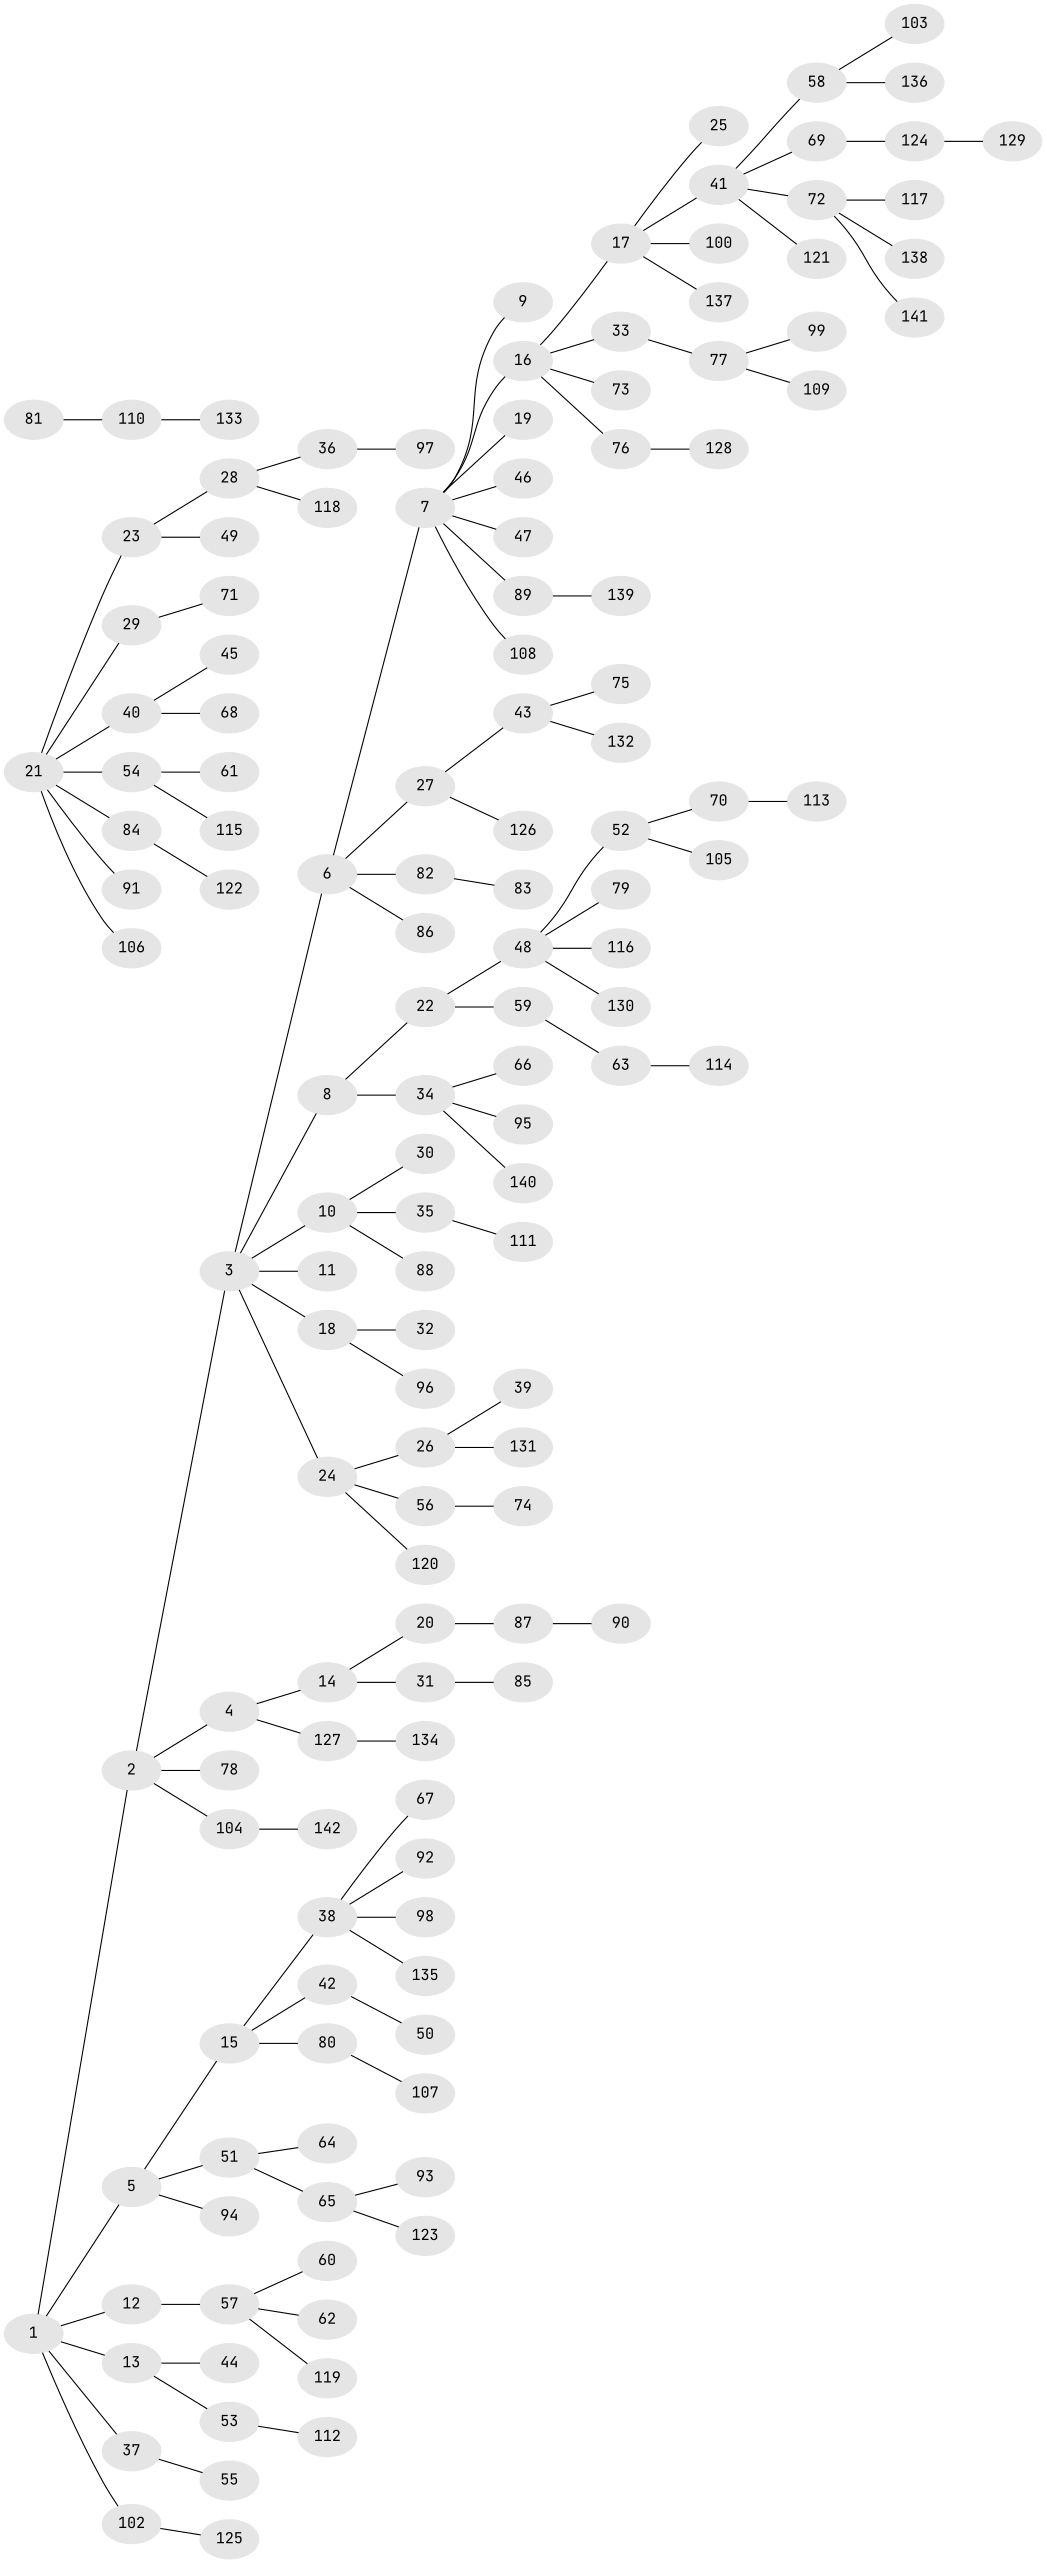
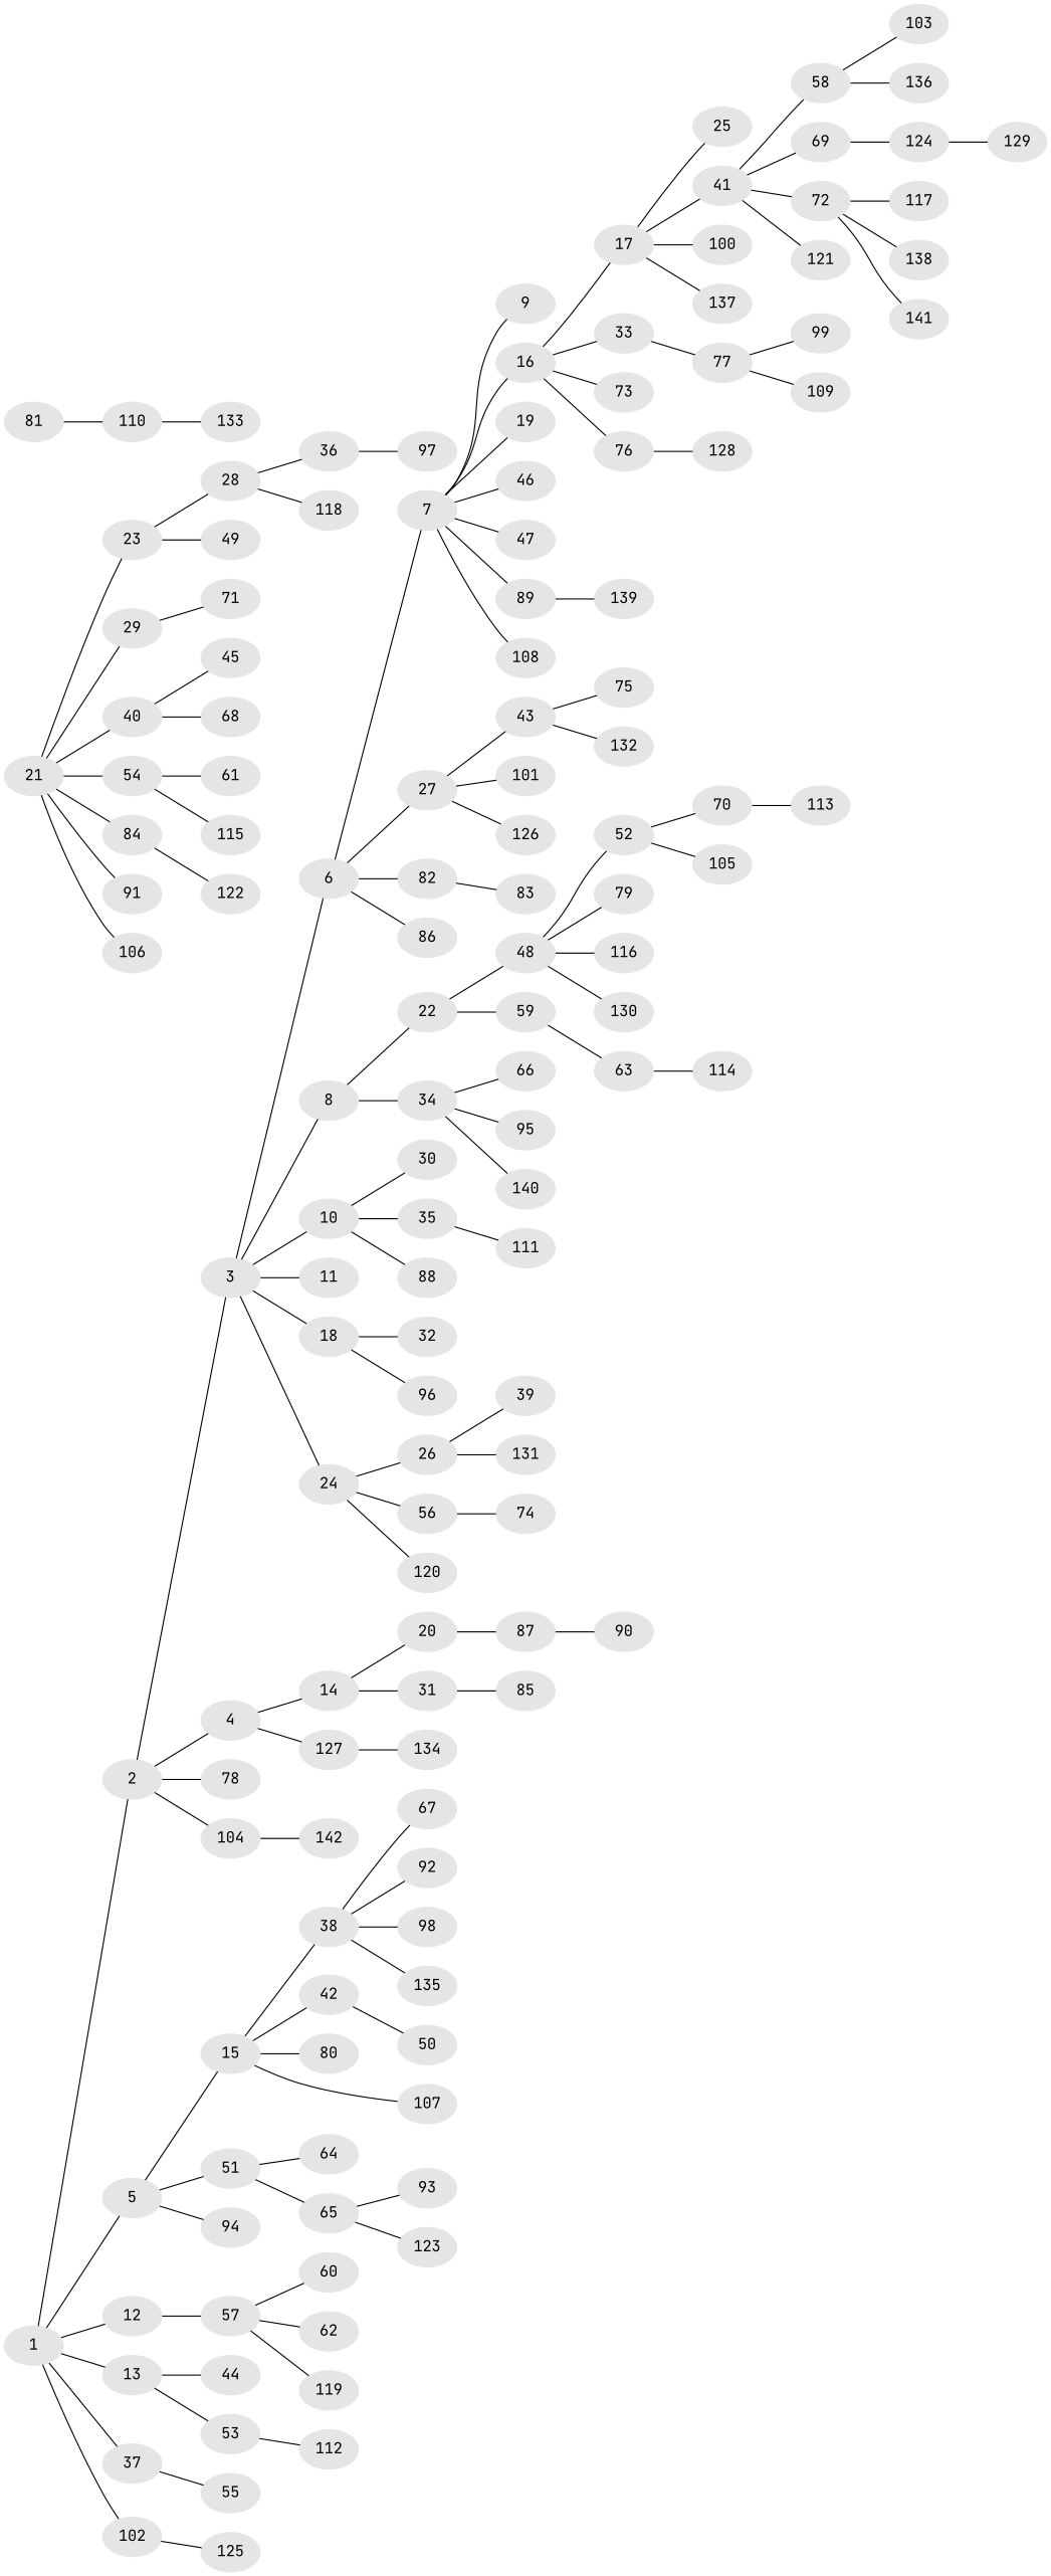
  graph {
    fontname="JetBrains Mono"
    rankdir=LR
    node [color=gray90 fontname="JetBrains Mono" style=filled]
    edge [fontname="JetBrains Mono"]
    1
    2
    5
    12
    13
    37
    102
    3
    4
    78
    104
    15
    51
    94
    57
    44
    53
    55
    125
    6
    8
    10
    11
    18
    24
    14
    127
    142
    7
    27
    82
    86
    22
    34
    30
    35
    88
    32
    96
    26
    56
    120
    20
    31
    134
    38
    42
    80
    64
    65
    9
    16
    19
    46
    47
    89
    108
    43
+   101
    126
    83
    17
    33
    73
    76
    139
    48
    59
    66
    95
    140
    111
    21
    23
    29
    40
    54
    84
    91
    106
    60
    62
    119
    112
    87
    85
    67
    92
    98
    135
    50
    107
    25
    41
    100
    137
    77
    128
    58
    69
    72
    121
    90
    28
    49
    71
    45
    68
    61
    115
    122
    52
    79
    116
    130
    63
    36
    118
    39
    131
    74
    75
    132
    97
    81
    110
    99
    109
    103
    136
    124
    117
    138
    141
    70
    105
    93
    123
    113
    114
    129
    133
    1 -- 2
    1 -- 5
    1 -- 12
    1 -- 13
    1 -- 37
    1 -- 102
    2 -- 3
    2 -- 4
    2 -- 78
    2 -- 104
    5 -- 15
    5 -- 51
    5 -- 94
    12 -- 57
    13 -- 44
    13 -- 53
    37 -- 55
    102 -- 125
    3 -- 6
    3 -- 8
    3 -- 10
    3 -- 11
    3 -- 18
    3 -- 24
    4 -- 14
    4 -- 127
    104 -- 142
    15 -- 38
    15 -- 42
    15 -- 80
    51 -- 64
    51 -- 65
    57 -- 60
    57 -- 62
    57 -- 119
    53 -- 112
    6 -- 7
    6 -- 27
    6 -- 82
    6 -- 86
    8 -- 22
    8 -- 34
    10 -- 30
    10 -- 35
    10 -- 88
    18 -- 32
    18 -- 96
    24 -- 26
    24 -- 56
    24 -- 120
    14 -- 20
    14 -- 31
    127 -- 134
    7 -- 9
    7 -- 16
    7 -- 19
    7 -- 46
    7 -- 47
    7 -- 89
    7 -- 108
    27 -- 43
+   27 -- 101
    27 -- 126
    82 -- 83
    22 -- 48
    22 -- 59
    34 -- 66
    34 -- 95
    34 -- 140
    35 -- 111
    26 -- 39
    26 -- 131
    56 -- 74
    20 -- 87
    31 -- 85
    38 -- 67
    38 -- 92
    38 -- 98
    38 -- 135
    42 -- 50
-   80 -- 107
+   15 -- 107
    65 -- 93
    65 -- 123
    16 -- 17
    16 -- 33
    16 -- 73
    16 -- 76
    89 -- 139
    43 -- 75
    43 -- 132
    17 -- 25
    17 -- 41
    17 -- 100
    17 -- 137
    33 -- 77
    76 -- 128
    48 -- 52
    48 -- 79
    48 -- 116
    48 -- 130
    59 -- 63
    21 -- 23
    21 -- 29
    21 -- 40
    21 -- 54
    21 -- 84
    21 -- 91
    21 -- 106
    23 -- 28
    23 -- 49
    29 -- 71
    40 -- 45
    40 -- 68
    54 -- 61
    54 -- 115
    84 -- 122
    87 -- 90
    41 -- 58
    41 -- 69
    41 -- 72
    41 -- 121
    77 -- 99
    77 -- 109
    58 -- 103
    58 -- 136
    69 -- 124
    72 -- 117
    72 -- 138
    72 -- 141
    28 -- 36
    28 -- 118
    52 -- 70
    52 -- 105
    63 -- 114
    36 -- 97
    81 -- 110
    110 -- 133
    124 -- 129
    70 -- 113
  }
